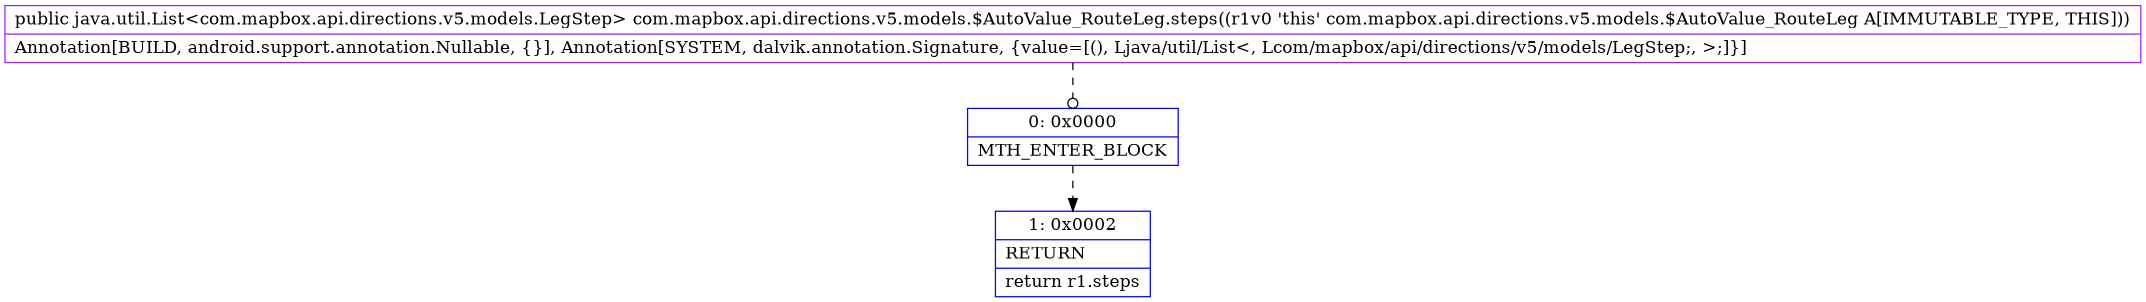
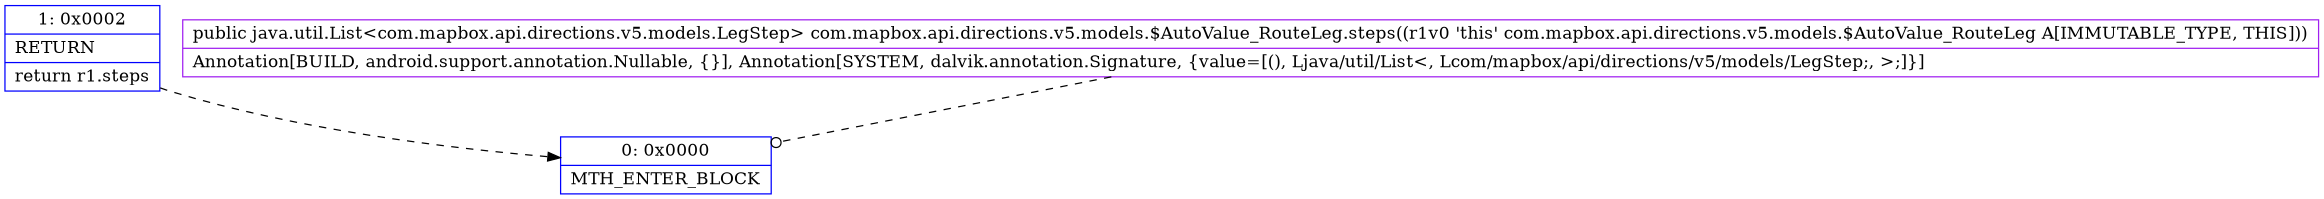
  digraph {
    node [shape=record color=blue]
    edge [style=dashed]
    n1 [label="{0\:\ 0x0000|MTH_ENTER_BLOCK\l}"]
    n2 [label="{1\:\ 0x0002|RETURN\l|return r1.steps\l}"]
    n3 [label="{public java.util.List\<com.mapbox.api.directions.v5.models.LegStep\> com.mapbox.api.directions.v5.models.$AutoValue_RouteLeg.steps((r1v0 'this' com.mapbox.api.directions.v5.models.$AutoValue_RouteLeg A[IMMUTABLE_TYPE, THIS]))  | Annotation[BUILD, android.support.annotation.Nullable, \{\}], Annotation[SYSTEM, dalvik.annotation.Signature, \{value=[(), Ljava\/util\/List\<, Lcom\/mapbox\/api\/directions\/v5\/models\/LegStep;, \>;]\}]\l}" color=purple]
-   n1 -> n2 [arrowhead=normal]
+   n2 -> n1 [arrowhead=normal]
    n3 -> n1 [arrowhead=odot]
  }
